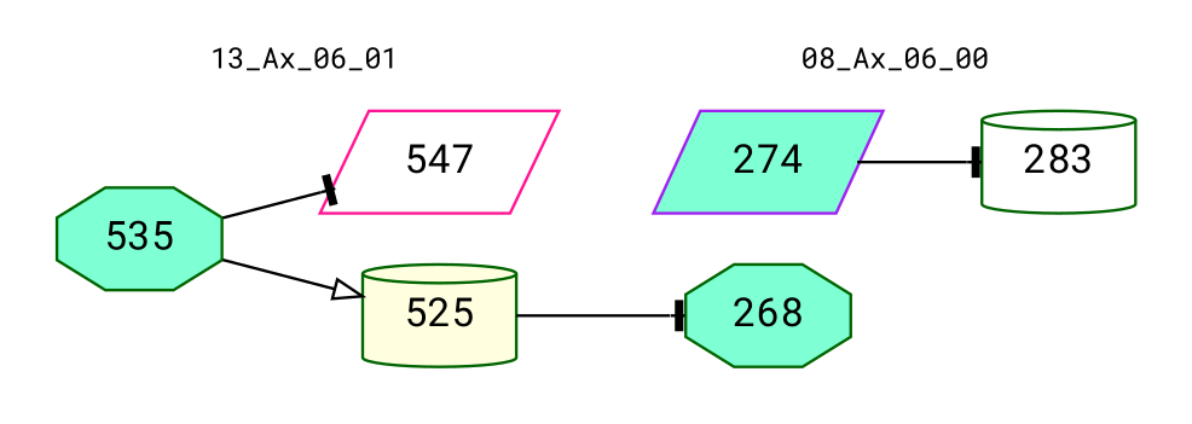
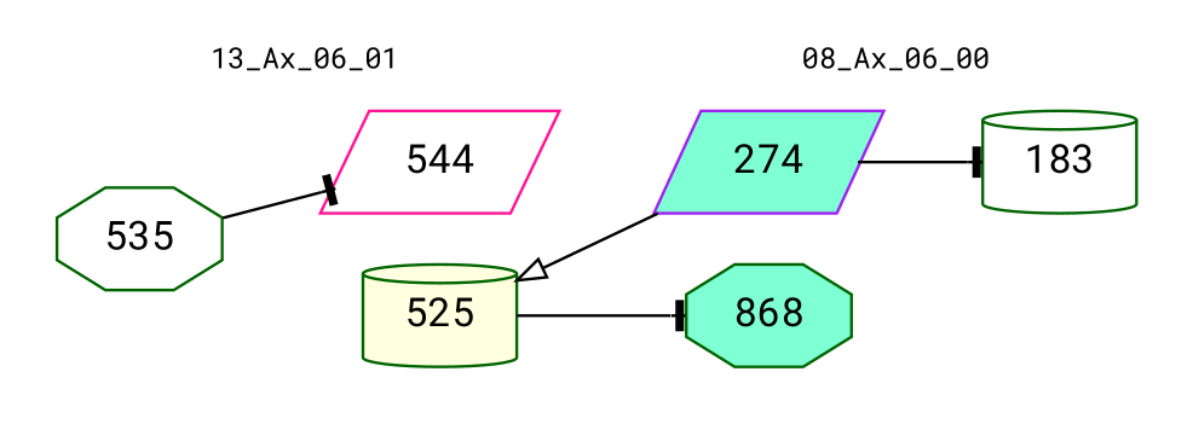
  digraph {
    fontname="Roboto Mono"
    rankdir=LR
    node [color=darkgreen fillcolor=aquamarine fontname="Roboto Mono" shape=parallelogram style=filled]
    edge [arrowhead=tee color=black fontname="Roboto Mono"]
    n1 [color=purple label=274]
-   n2 [label=268 shape=octagon]
-   n3 [fillcolor=white label=283 shape=cylinder]
-   n4 [label=535 shape=octagon]
+   n2 [label=868 shape=octagon]
+   n3 [fillcolor=white label=183 shape=cylinder]
+   n4 [fillcolor=white label=535 shape=octagon]
    n5 [fillcolor=lightyellow label=525 shape=cylinder]
-   n6 [color=deeppink fillcolor=white label=547]
+   n6 [color=deeppink fillcolor=white label=544]
    subgraph cluster_1 {
      color=white
      fontsize=10
      label="08_Ax_06_00"
      n1
      n2
      n3
    }
    subgraph cluster_2 {
      color=white
      fontsize=10
      label="13_Ax_06_01"
      n4
      n5
      n6
    }
    n1 -> n3
-   n4 -> n5 [arrowhead=onormal]
+   n1 -> n5 [arrowhead=onormal]
    n4 -> n6
    n5 -> n2
  }
